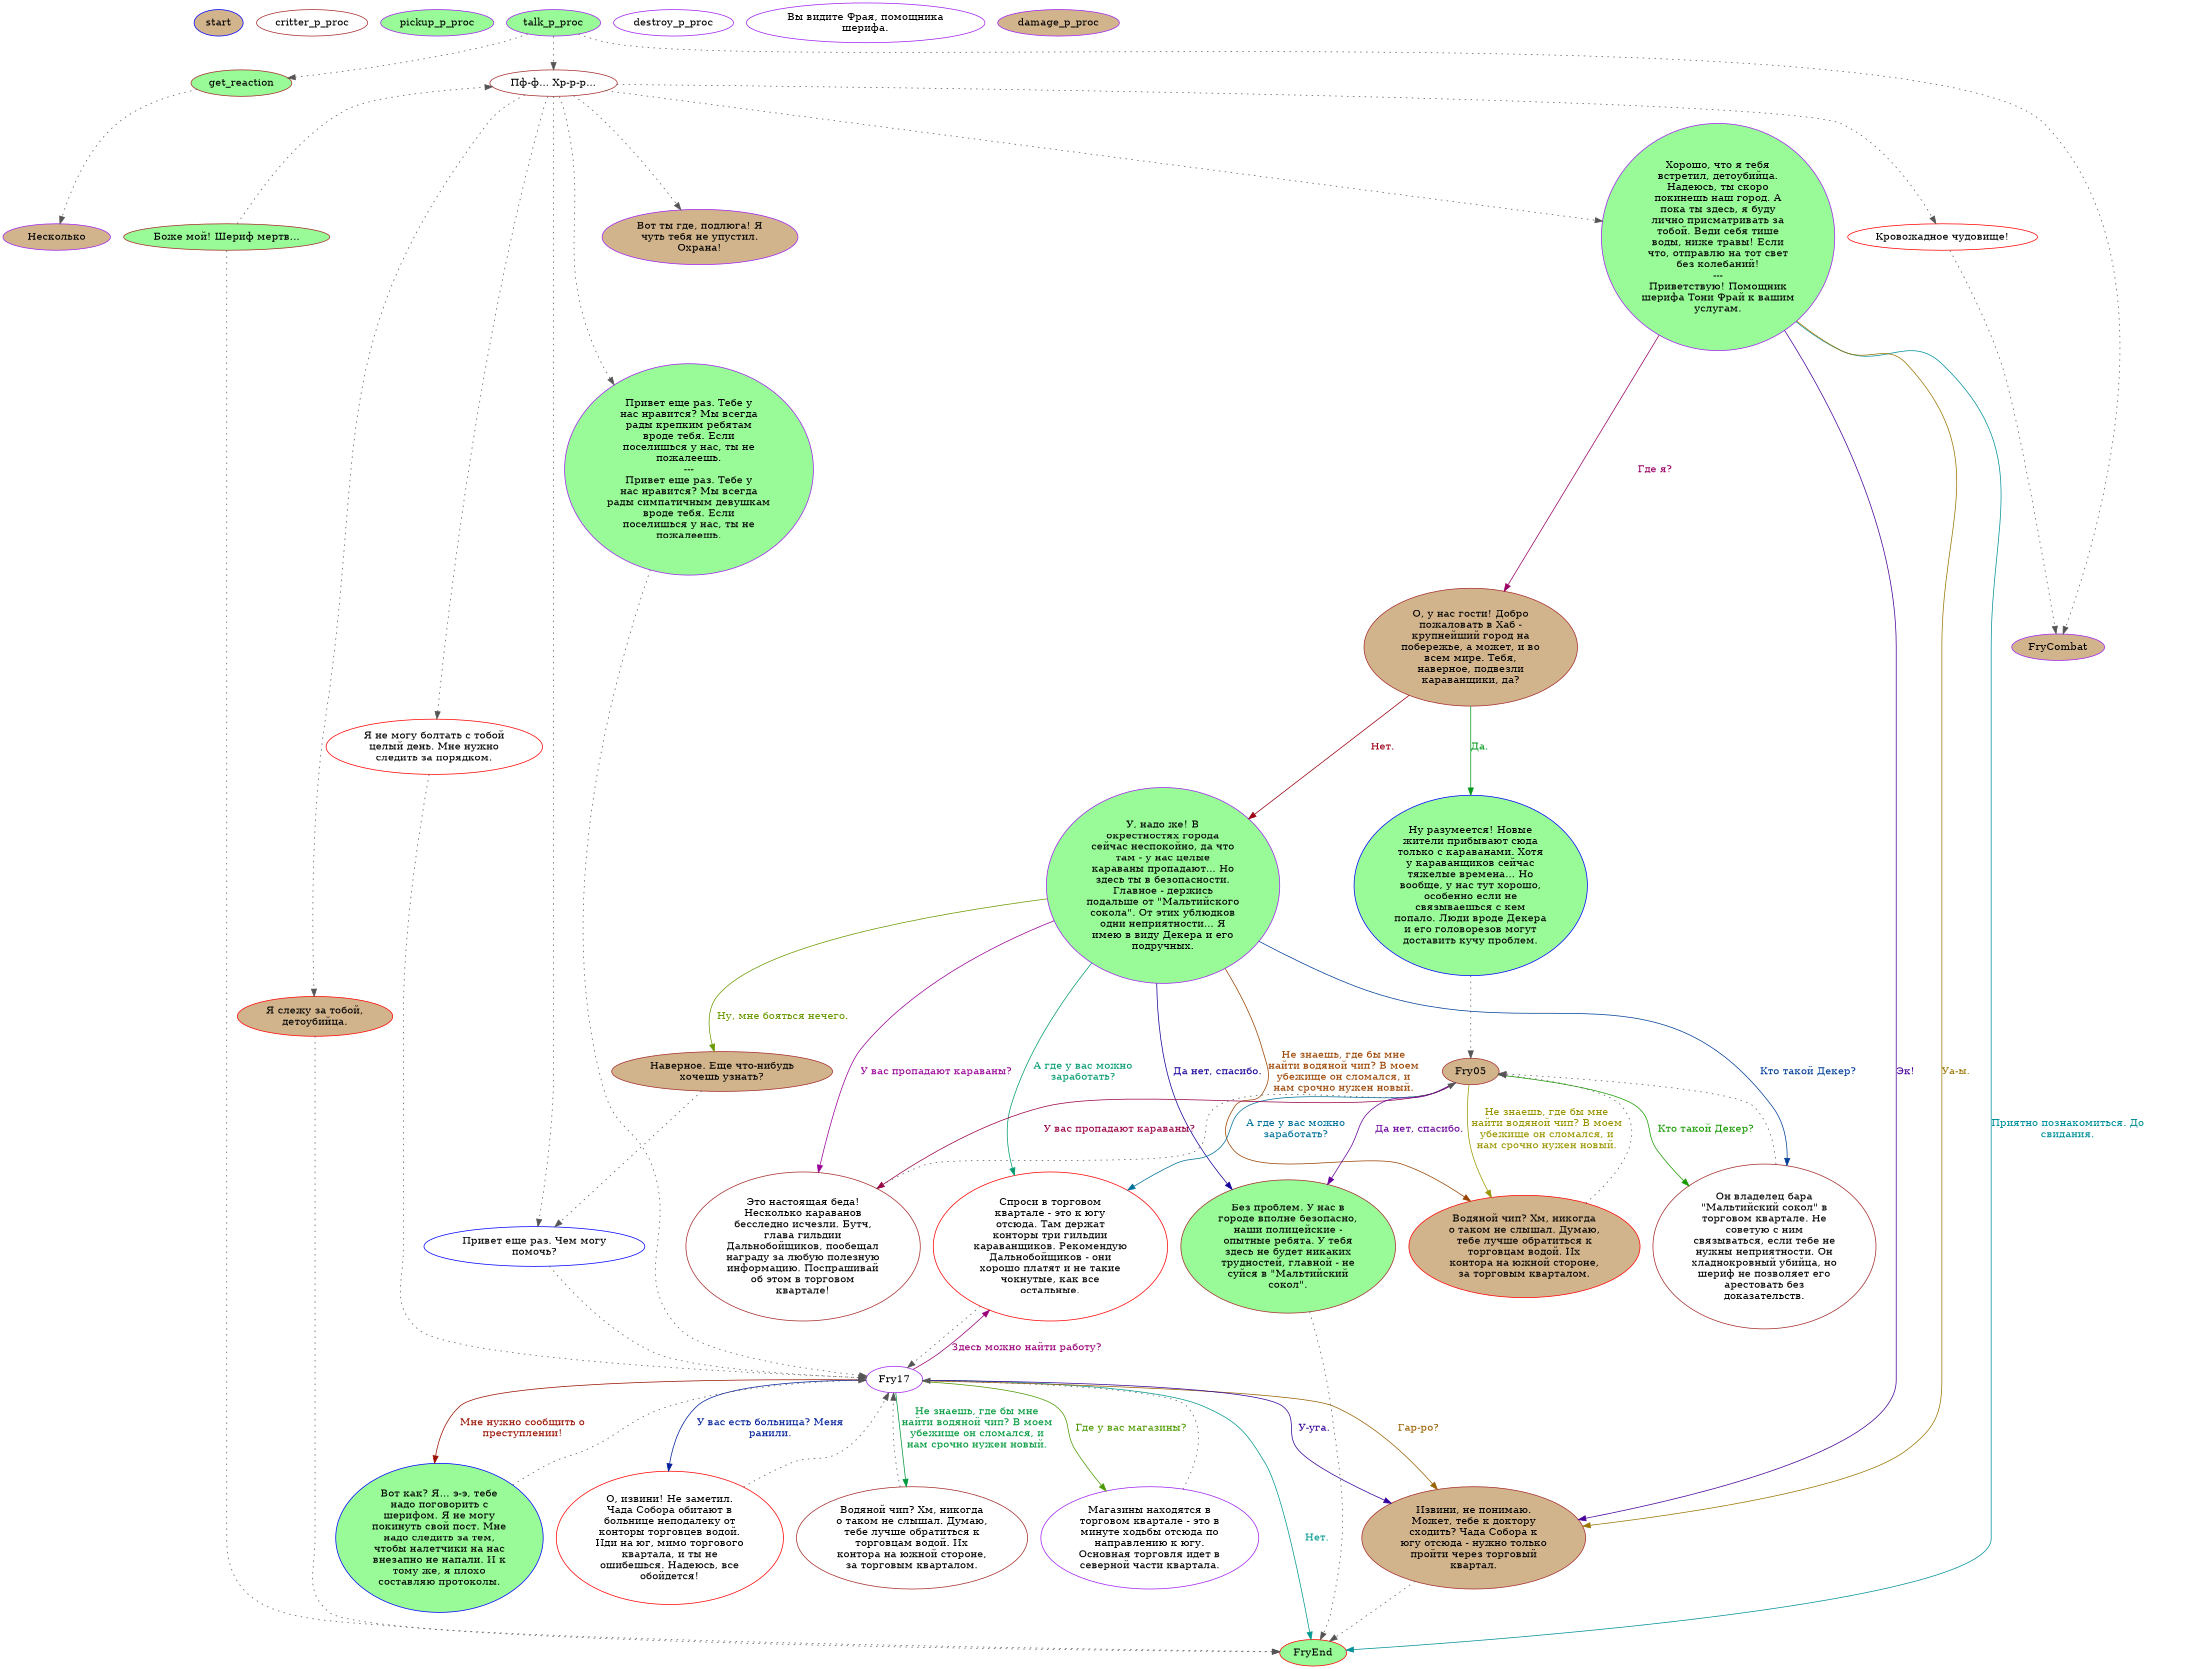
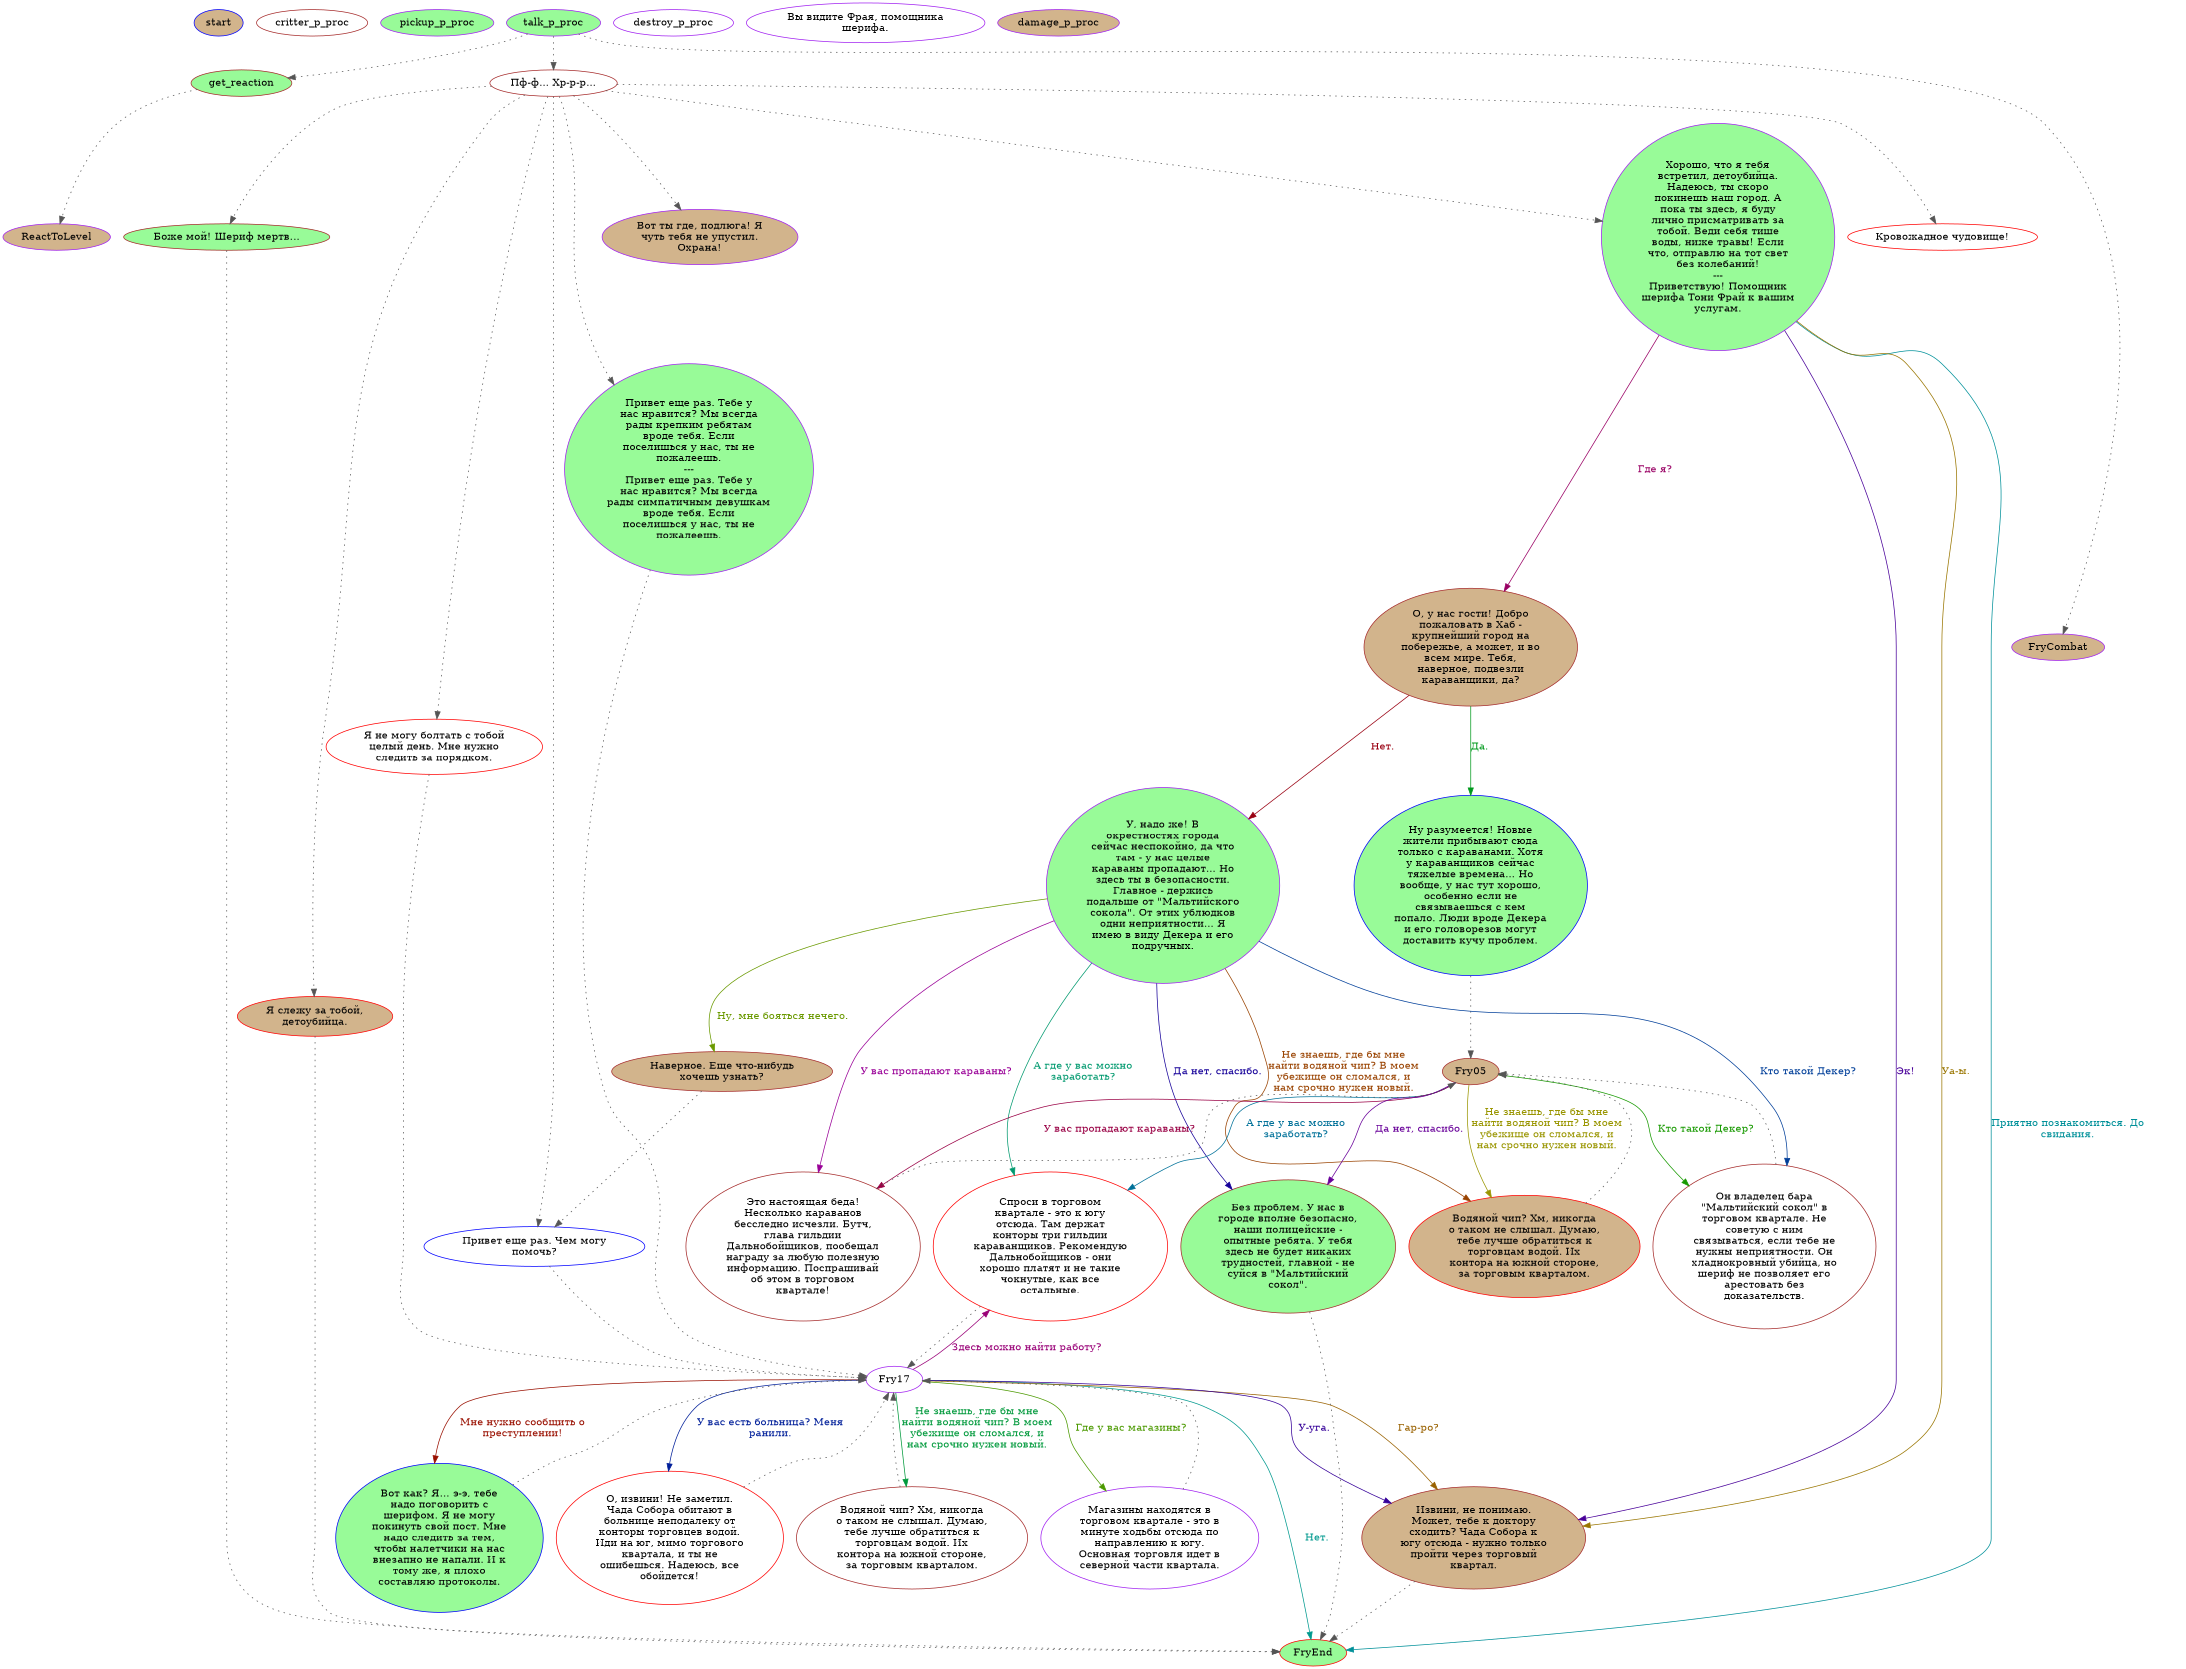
  digraph {
    node [color=purple fillcolor=white style=filled]
    edge [color="#555555" style=dotted]
    start [color=blue fillcolor=tan]
    critter_p_proc [color=brown]
    pickup_p_proc [fillcolor=palegreen]
    talk_p_proc [fillcolor=palegreen]
    get_reaction [color=brown fillcolor=palegreen]
    n6 [color=brown label="Пф-ф... Хр-р-р..."]
    FryCombat [fillcolor=tan]
-   ReactToLevel [fillcolor=tan label="Несколько"]
+   ReactToLevel [fillcolor=tan]
    n9 [color=red label="Кровожадное чудовище!"]
    n10 [color=brown fillcolor=palegreen label="Боже мой! Шериф мертв..."]
    n11 [fillcolor=tan label="Вот ты где, подлюга! Я\nчуть тебя не упустил.\nОхрана!"]
    n12 [fillcolor=palegreen label="Хорошо, что я тебя\nвстретил, детоубийца.\nНадеюсь, ты скоро\nпокинешь наш город. А\nпока ты здесь, я буду\nлично присматривать за\nтобой. Веди себя тише\nводы, ниже травы! Если\nчто, отправлю на тот свет\nбез колебаний!\n---\nПриветствую! Помощник\nшерифа Тони Фрай к вашим\nуслугам."]
    n13 [color=red fillcolor=tan label="Я слежу за тобой,\nдетоубийца."]
    n14 [fillcolor=palegreen label="Привет еще раз. Тебе у\nнас нравится? Мы всегда\nрады крепким ребятам\nвроде тебя. Если\nпоселишься у нас, ты не\nпожалеешь.\n---\nПривет еще раз. Тебе у\nнас нравится? Мы всегда\nрады симпатичным девушкам\nвроде тебя. Если\nпоселишься у нас, ты не\nпожалеешь."]
    n15 [color=blue label="Привет еще раз. Чем могу\nпомочь?"]
    n16 [color=red label="Я не могу болтать с тобой\nцелый день. Мне нужно\nследить за порядком."]
    FryEnd [color=red fillcolor=palegreen]
    n18 [color=brown fillcolor=tan label="О, у нас гости! Добро\nпожаловать в Хаб -\nкрупнейший город на\nпобережье, а может, и во\nвсем мире. Тебя,\nнаверное, подвезли\nкараванщики, да?"]
    n19 [color=brown fillcolor=tan label="Извини, не понимаю.\nМожет, тебе к доктору\nсходить? Чада Собора к\nюгу отсюда - нужно только\nпройти через торговый\nквартал."]
    Fry17
    destroy_p_proc
    n22 [label="Вы видите Фрая, помощника\nшерифа."]
    damage_p_proc [fillcolor=tan]
    n24 [color=blue fillcolor=palegreen label="Ну разумеется! Новые\nжители прибывают сюда\nтолько с караванами. Хотя\nу караванщиков сейчас\nтяжелые времена... Но\nвообще, у нас тут хорошо,\nособенно если не\nсвязываешься с кем\nпопало. Люди вроде Декера\nи его головорезов могут\nдоставить кучу проблем."]
    n25 [fillcolor=palegreen label="У, надо же! В\nокрестностях города\nсейчас неспокойно, да что\nтам - у нас целые\nкараваны пропадают... Но\nздесь ты в безопасности.\nГлавное - держись\nподальше от \"Мальтийского\nсокола\". От этих ублюдков\nодни неприятности... Я\nимею в виду Декера и его\nподручных."]
    n26 [color=red label="Спроси в торговом\nквартале - это к югу\nотсюда. Там держат\nконторы три гильдии\nкараванщиков. Рекомендую\nДальнобойщиков - они\nхорошо платят и не такие\nчокнутые, как все\nостальные."]
    n27 [color=brown label="Водяной чип? Хм, никогда\nо таком не слышал. Думаю,\nтебе лучше обратиться к\nторговцам водой. Их\nконтора на южной стороне,\nза торговым кварталом."]
    n28 [color=blue fillcolor=palegreen label="Вот как? Я... э-э, тебе\nнадо поговорить с\nшерифом. Я не могу\nпокинуть свой пост. Мне\nнадо следить за тем,\nчтобы налетчики на нас\nвнезапно не напали. И к\nтому же, я плохо\nсоставляю протоколы."]
    n29 [color=red label="О, извини! Не заметил.\nЧада Собора обитают в\nбольнице неподалеку от\nконторы торговцев водой.\nИди на юг, мимо торгового\nквартала, и ты не\nошибешься. Надеюсь, все\nобойдется!"]
    n30 [label="Магазины находятся в\nторговом квартале - это в\nминуте ходьбы отсюда по\nнаправлению к югу.\nОсновная торговля идет в\nсеверной части квартала."]
    Fry05 [color=brown fillcolor=tan]
    n32 [color=brown label="Он владелец бара\n\"Мальтийский сокол\" в\nторговом квартале. Не\nсоветую с ним\nсвязываться, если тебе не\nнужны неприятности. Он\nхладнокровный убийца, но\nшериф не позволяет его\nарестовать без\nдоказательств."]
    n33 [color=brown fillcolor=tan label="Наверное. Еще что-нибудь\nхочешь узнать?"]
    n34 [color=brown label="Это настоящая беда!\nНесколько караванов\nбесследно исчезли. Бутч,\nглава гильдии\nДальнобойщиков, пообещал\nнаграду за любую полезную\nинформацию. Поспрашивай\nоб этом в торговом\nквартале!"]
    n35 [color=red fillcolor=tan label="Водяной чип? Хм, никогда\nо таком не слышал. Думаю,\nтебе лучше обратиться к\nторговцам водой. Их\nконтора на южной стороне,\nза торговым кварталом."]
    n36 [color=brown fillcolor=palegreen label="Без проблем. У нас в\nгороде вполне безопасно,\nнаши полицейские -\nопытные ребята. У тебя\nздесь не будет никаких\nтрудностей, главной - не\nсуйся в \"Мальтийский\nсокол\"."]
    talk_p_proc -> get_reaction
    talk_p_proc -> n6
    talk_p_proc -> FryCombat
    get_reaction -> ReactToLevel
    n6 -> n9
-   n10 -> n6
+   n6 -> n10
    n6 -> n11
    n6 -> n12
    n6 -> n13
    n6 -> n14
    n6 -> n15
    n6 -> n16
-   n9 -> FryCombat
    n10 -> FryEnd
    n12 -> FryEnd [color="#009099" fontcolor="#009099" label="Приятно познакомиться. До\nсвидания." style=""]
    n12 -> n18 [color="#990064" fontcolor="#990064" label="Где я?" style=""]
    n12 -> n19 [color="#997500" fontcolor="#997500" label="Уа-ы." style=""]
    n12 -> n19 [color="#480099" fontcolor="#480099" label="Эк!" style=""]
    n13 -> FryEnd
    n14 -> Fry17
    n15 -> Fry17
    n16 -> Fry17
    n18 -> n24 [color="#00991C" fontcolor="#00991C" label="Да." style=""]
    n18 -> n25 [color="#990011" fontcolor="#990011" label="Нет." style=""]
    n19 -> FryEnd
    Fry17 -> FryEnd [color="#00998E" fontcolor="#00998E" label="Нет." style=""]
    Fry17 -> n19 [color="#996100" fontcolor="#996100" label="Гар-ро?" style=""]
    Fry17 -> n19 [color="#350099" fontcolor="#350099" label="У-уга." style=""]
    Fry17 -> n26 [color="#990077" fontcolor="#990077" label="Здесь можно найти работу?" style=""]
    Fry17 -> n27 [color="#00993B" fontcolor="#00993B" label="Не знаешь, где бы мне\nнайти водяной чип? В моем\nубежище он сломался, и\nнам срочно нужен новый." style=""]
    Fry17 -> n28 [color="#990F00" fontcolor="#990F00" label="Мне нужно сообщить о\nпреступлении!" style=""]
    Fry17 -> n29 [color="#001E99" fontcolor="#001E99" label="У вас есть больница? Меня\nранили." style=""]
    Fry17 -> n30 [color="#4B9900" fontcolor="#4B9900" label="Где у вас магазины?" style=""]
    n24 -> Fry05
    n25 -> n26 [color="#00996E" fontcolor="#00996E" label="А где у вас можно\nзаработать?" style=""]
    n25 -> n32 [color="#003E99" fontcolor="#003E99" label="Кто такой Декер?" style=""]
    n25 -> n33 [color="#6A9900" fontcolor="#6A9900" label="Ну, мне бояться нечего." style=""]
    n25 -> n34 [color="#990097" fontcolor="#990097" label="У вас пропадают караваны?" style=""]
    n25 -> n35 [color="#994200" fontcolor="#994200" label="Не знаешь, где бы мне\nнайти водяной чип? В моем\nубежище он сломался, и\nнам срочно нужен новый." style=""]
    n25 -> n36 [color="#150099" fontcolor="#150099" label="Да нет, спасибо." style=""]
    n26 -> Fry17
    n27 -> Fry17
    n28 -> Fry17
    n29 -> Fry17
    n30 -> Fry17
    Fry05 -> n26 [color="#007199" fontcolor="#007199" label="А где у вас можно\nзаработать?" style=""]
    Fry05 -> n32 [color="#179900" fontcolor="#179900" label="Кто такой Декер?" style=""]
    Fry05 -> n34 [color="#990044" fontcolor="#990044" label="У вас пропадают караваны?" style=""]
    Fry05 -> n35 [color="#999500" fontcolor="#999500" label="Не знаешь, где бы мне\nнайти водяной чип? В моем\nубежище он сломался, и\nнам срочно нужен новый." style=""]
    Fry05 -> n36 [color="#680099" fontcolor="#680099" label="Да нет, спасибо." style=""]
    n32 -> Fry05
    n33 -> n15
    n34 -> Fry05
    n35 -> Fry05
    n36 -> FryEnd
  }
